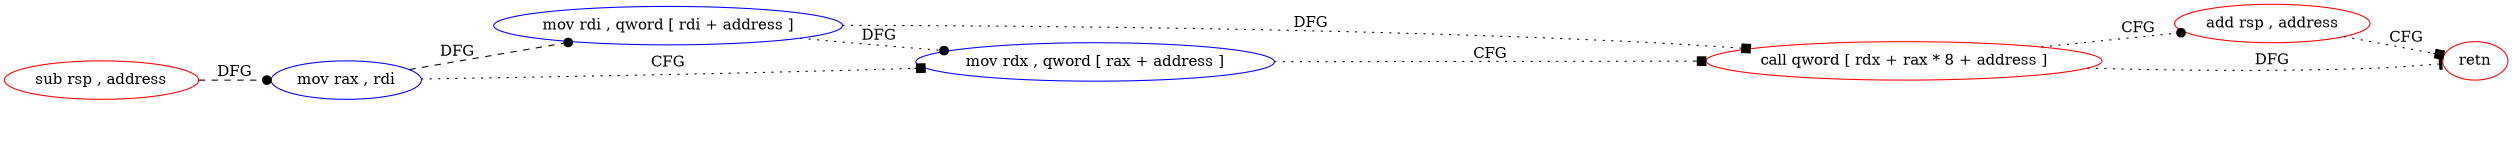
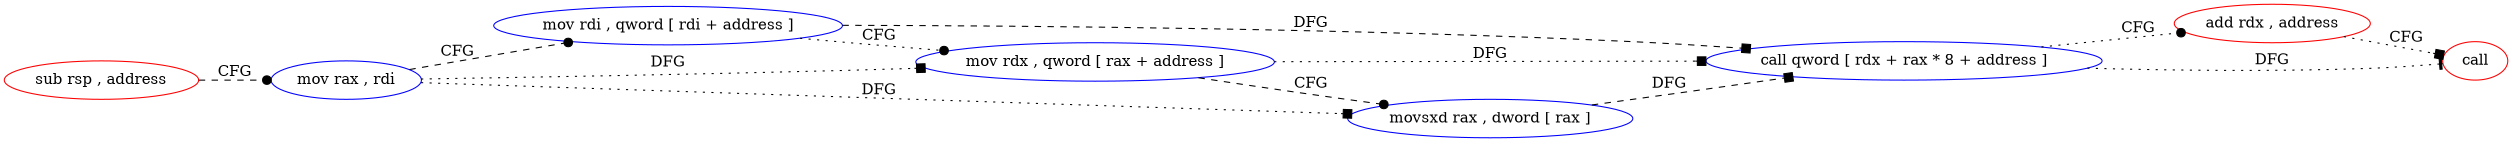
  digraph {
    rankdir=LR
    node [color=red]
    edge [arrowhead=box style=dotted]
    n1 [label="sub rsp , address"]
    n2 [color=blue label="mov rax , rdi"]
    n3 [color=blue label="mov rdi , qword [ rdi + address ]"]
    n4 [color=blue label="mov rdx , qword [ rax + address ]"]
-   n6 [label="call qword [ rdx + rax * 8 + address ]"]
-   n7 [label="add rsp , address"]
-   n8 [label=retn]
-   n1 -> n2 [arrowhead=dot label=DFG style=dashed]
-   n2 -> n3 [arrowhead=dot label=DFG style=dashed]
-   n2 -> n4 [label=CFG]
-   n3 -> n4 [arrowhead=dot label=DFG]
-   n3 -> n6 [label=DFG]
-   n4 -> n6 [label=CFG]
+   n5 [color=blue label="movsxd rax , dword [ rax ]"]
+   n6 [color=blue label="call qword [ rdx + rax * 8 + address ]"]
+   n7 [label="add rdx , address"]
+   n8 [label=call]
+   n1 -> n2 [arrowhead=dot label=CFG style=dashed]
+   n2 -> n3 [arrowhead=dot label=CFG style=dashed]
+   n2 -> n4 [label=DFG]
+   n2 -> n5 [label=DFG]
+   n3 -> n4 [arrowhead=dot label=CFG]
+   n3 -> n6 [label=DFG style=dashed]
+   n4 -> n5 [arrowhead=dot label=CFG style=dashed]
+   n4 -> n6 [label=DFG]
+   n5 -> n6 [label=DFG style=dashed]
    n6 -> n7 [arrowhead=dot label=CFG]
    n6 -> n8 [arrowhead=tee label=DFG]
    n7 -> n8 [label=CFG]
  }
